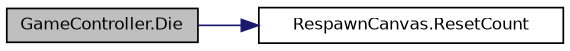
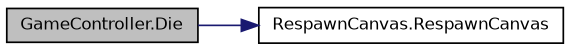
  digraph {
    rankdir=LR
    node [color=black fontname=Helvetica fontsize=10 shape=record style=filled]
    n1 [fillcolor=grey75 fontcolor=black height=0.2 label="GameController.Die" width=0.4]
-   n2 [fillcolor=white height=0.2 label="RespawnCanvas.ResetCount" width=0.4]
+   n2 [fillcolor=white height=0.2 label="RespawnCanvas.RespawnCanvas" width=0.4]
    n1 -> n2 [color=midnightblue fontname=Helvetica fontsize=10 labelfontname=Helvetica labelfontsize=10 style=solid]
  }
